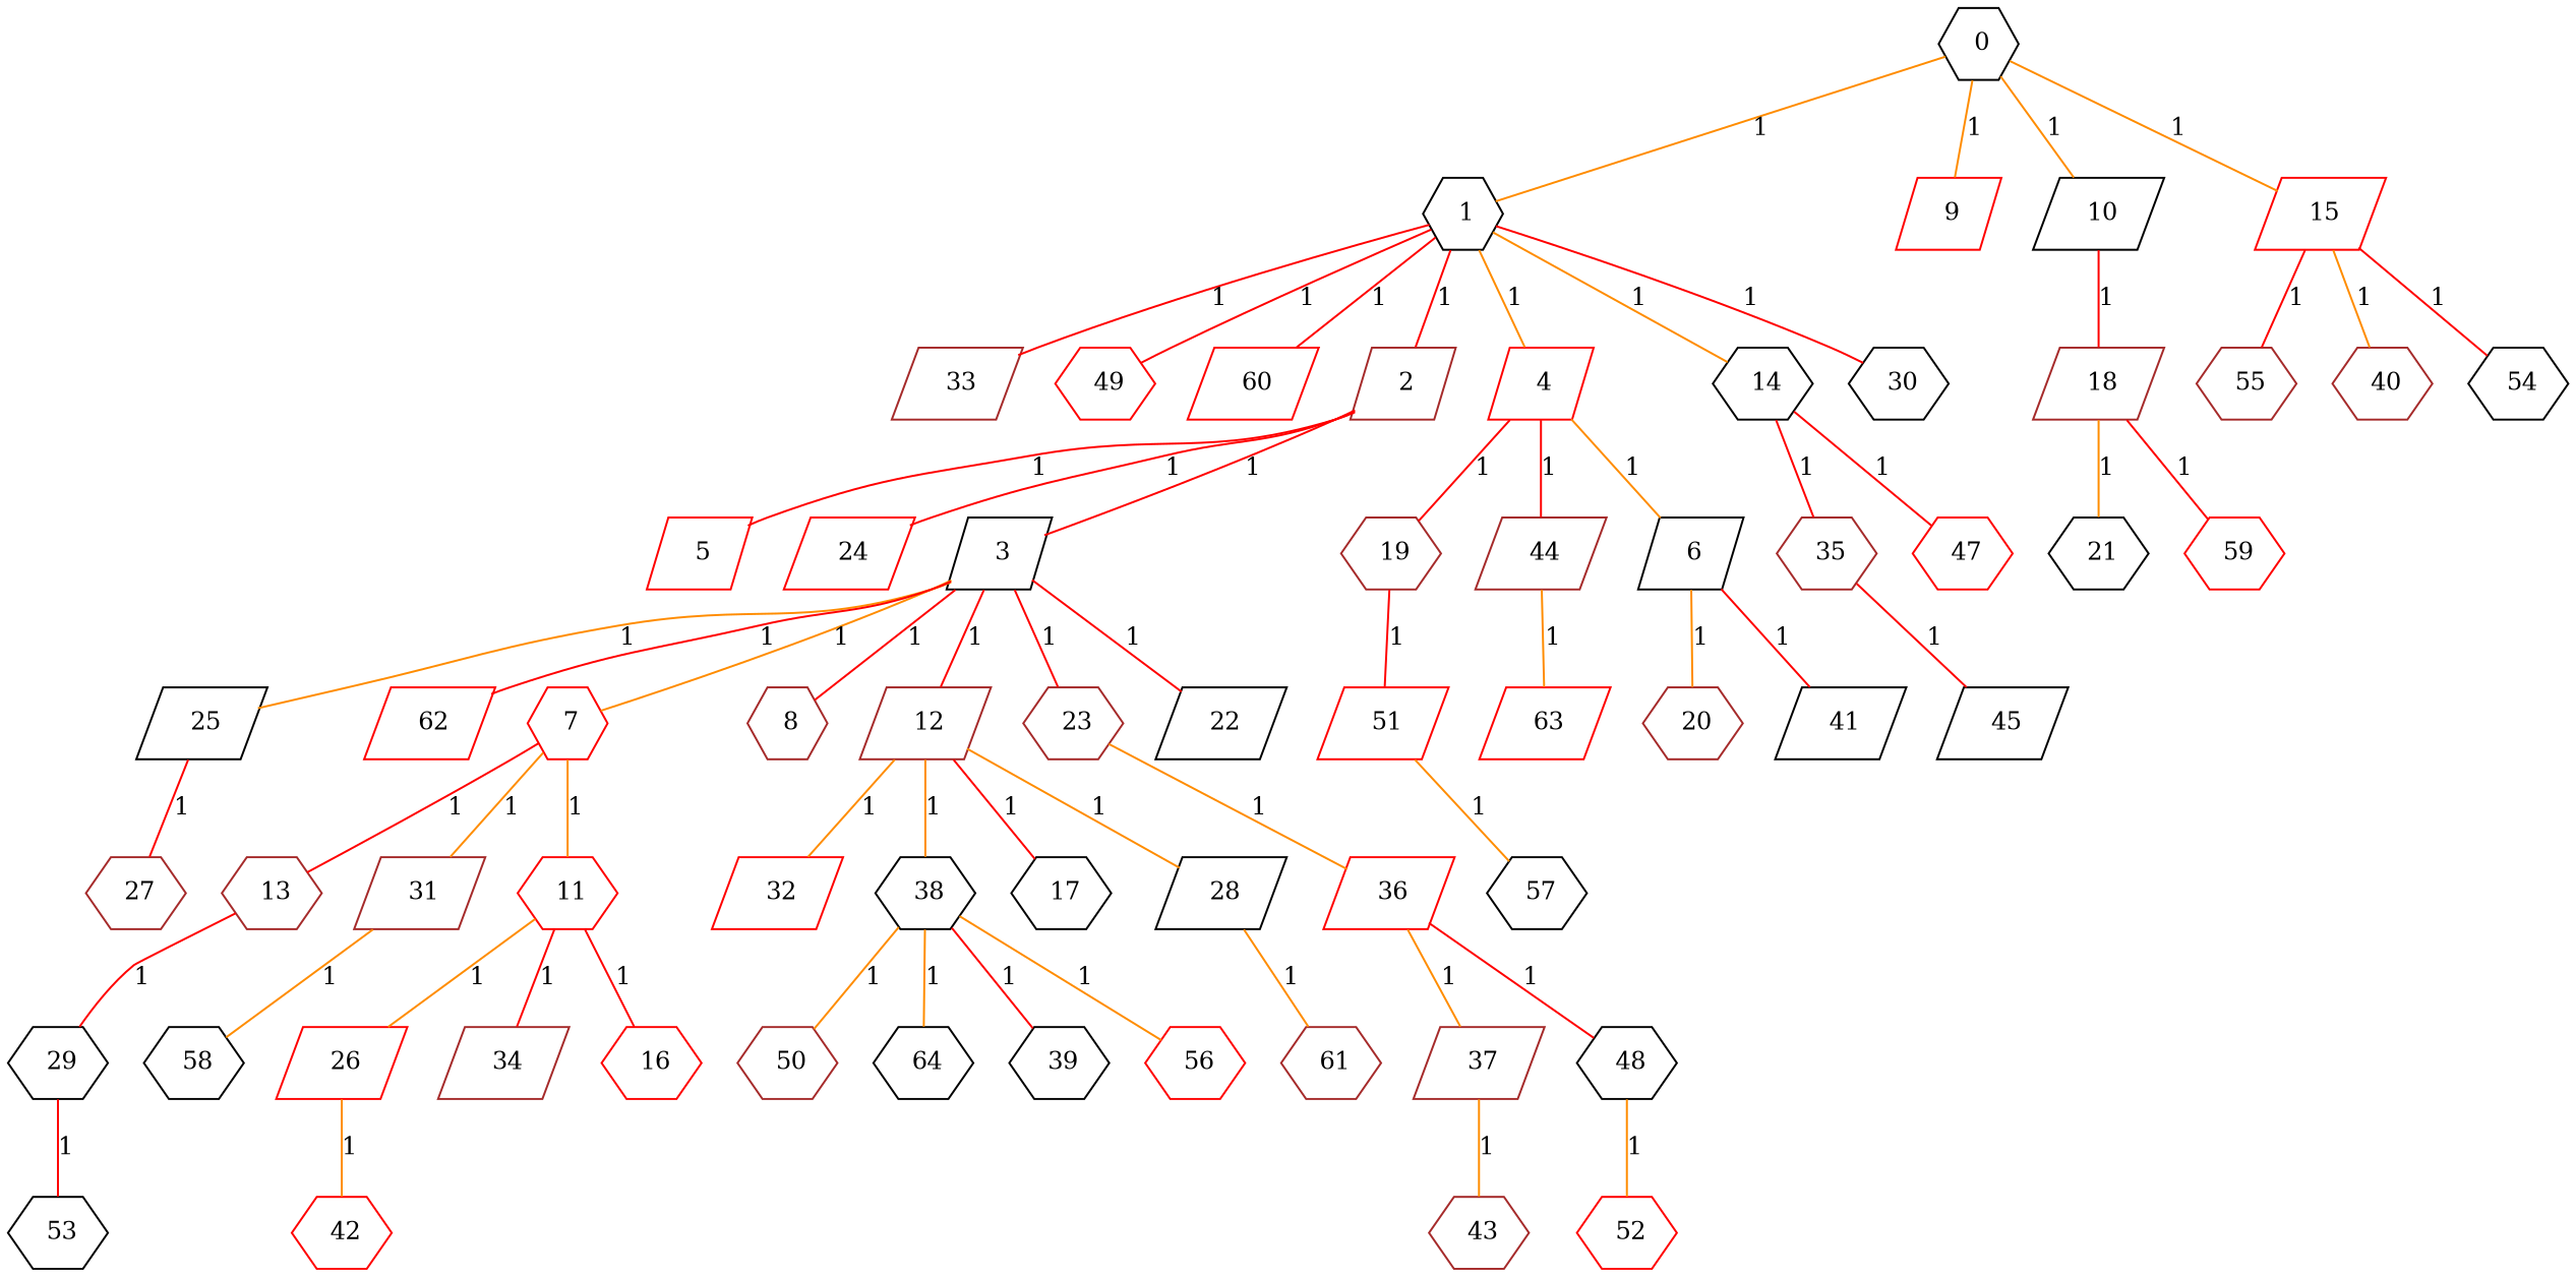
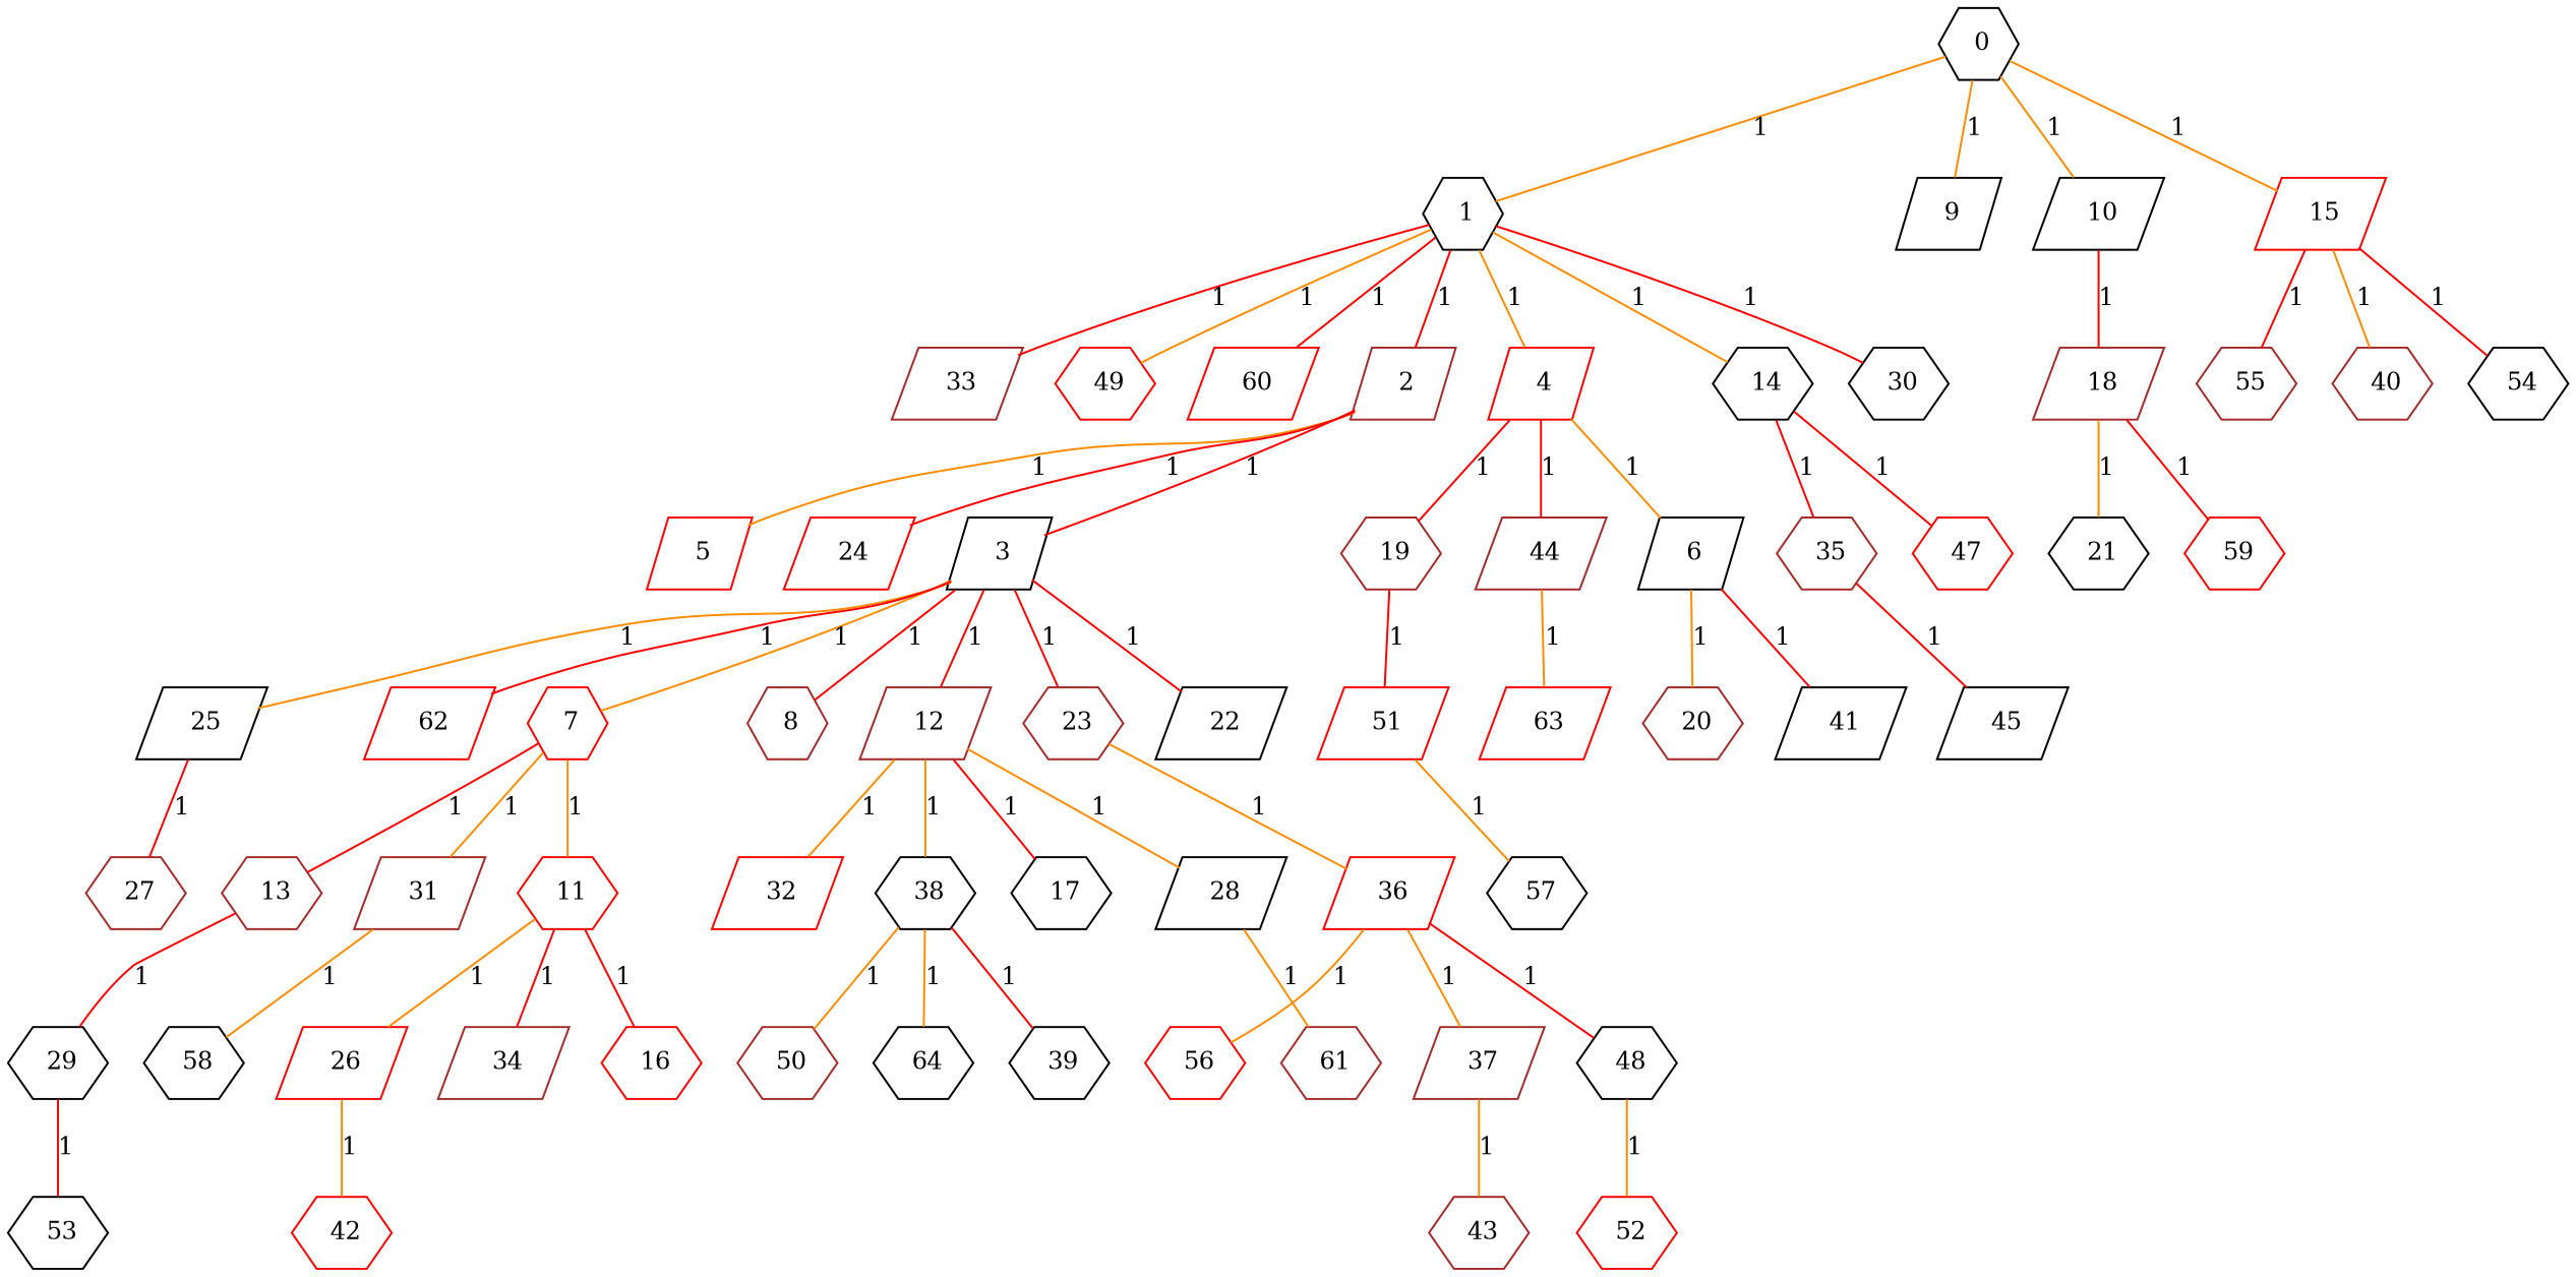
  graph {
    fixedsize="true;"
    node [color=black fontsize=12 hight=.12 shape=hexagon]
    edge [color=red fontsize=12]
    n1 [label=" 0" width=.12]
    n2 [label=" 1" width=.12]
-   n3 [color=red label=" 9" shape=parallelogram width=.12]
+   n3 [label=" 9" shape=parallelogram width=.12]
    n4 [label=" 10" shape=parallelogram width=.12]
    n5 [color=red label=" 15" shape=parallelogram width=.12]
    n6 [color=brown label=" 2" shape=parallelogram width=.12]
    n7 [color=red label=" 4" shape=parallelogram width=.12]
    n8 [label=" 14" width=.12]
    n9 [label=" 30" width=.12]
    n10 [color=brown label=" 33" shape=parallelogram width=.12]
    n11 [color=red label=" 49" width=.12]
    n12 [color=red label=" 60" shape=parallelogram width=.12]
    n13 [color=brown label=" 18" shape=parallelogram width=.12]
    n14 [color=brown label=" 40" width=.12]
    n15 [label=" 54" width=.12]
    n16 [color=brown label=" 55" width=.12]
    n17 [label=" 3" shape=parallelogram width=.12]
    n18 [color=red label=" 5" shape=parallelogram width=.12]
    n19 [color=red label=" 24" shape=parallelogram width=.12]
    n20 [label=" 6" shape=parallelogram width=.12]
    n21 [color=brown label=" 19" width=.12]
    n22 [color=brown label=" 44" shape=parallelogram width=.12]
    n23 [color=brown label=" 35" width=.12]
    n24 [color=red label=" 47" width=.12]
    n25 [color=red label=" 7" width=.12]
    n26 [color=brown label=" 8" width=.12]
    n27 [color=brown label=" 12" shape=parallelogram width=.12]
    n28 [label=" 22" shape=parallelogram width=.12]
    n29 [color=brown label=" 23" width=.12]
    n30 [label=" 25" shape=parallelogram width=.12]
    n31 [color=red label=" 62" shape=parallelogram width=.12]
    n32 [color=red label=" 11" width=.12]
    n33 [color=brown label=" 13" width=.12]
    n34 [color=brown label=" 31" shape=parallelogram width=.12]
    n35 [label=" 17" width=.12]
    n36 [label=" 28" shape=parallelogram width=.12]
    n37 [color=red label=" 32" shape=parallelogram width=.12]
    n38 [label=" 38" width=.12]
    n39 [color=red label=" 36" shape=parallelogram width=.12]
    n40 [color=brown label=" 27" width=.12]
    n41 [color=brown label=" 20" width=.12]
    n42 [label=" 41" shape=parallelogram width=.12]
    n43 [color=red label=" 51" shape=parallelogram width=.12]
    n44 [color=red label=" 63" shape=parallelogram width=.12]
    n45 [color=red label=" 16" width=.12]
    n46 [color=red label=" 26" shape=parallelogram width=.12]
    n47 [color=brown label=" 34" shape=parallelogram width=.12]
    n48 [label=" 29" width=.12]
    n49 [label=" 58" width=.12]
    n50 [label=" 21" width=.12]
    n51 [color=red label=" 59" width=.12]
    n52 [color=red label=" 42" width=.12]
    n53 [color=brown label=" 61" width=.12]
    n54 [label=" 39" width=.12]
    n55 [color=brown label=" 50" width=.12]
    n56 [color=red label=" 56" width=.12]
    n57 [label=" 64" width=.12]
    n58 [label=" 53" width=.12]
    n59 [label=" 45" shape=parallelogram width=.12]
    n60 [label=" 57" width=.12]
    n61 [color=brown label=" 37" shape=parallelogram width=.12]
    n62 [label=" 48" width=.12]
    n63 [color=brown label=" 43" width=.12]
    n64 [color=red label=" 52" width=.12]
    n1 -- n2 [color=darkorange label=1]
    n1 -- n3 [color=darkorange label=1]
    n1 -- n4 [color=darkorange label=1]
    n1 -- n5 [color=darkorange label=1]
    n2 -- n6 [label=1]
    n2 -- n7 [color=darkorange label=1]
    n2 -- n8 [color=darkorange label=1]
    n2 -- n9 [label=1]
    n2 -- n10 [label=1]
-   n2 -- n11 [label=1]
+   n2 -- n11 [color=darkorange label=1]
    n2 -- n12 [label=1]
    n4 -- n13 [label=1]
    n5 -- n14 [color=darkorange label=1]
    n5 -- n15 [label=1]
    n5 -- n16 [label=1]
    n6 -- n17 [label=1]
-   n6 -- n18 [label=1]
+   n6 -- n18 [color=darkorange label=1]
    n6 -- n19 [label=1]
    n7 -- n20 [color=darkorange label=1]
    n7 -- n21 [label=1]
    n7 -- n22 [label=1]
    n8 -- n23 [label=1]
    n8 -- n24 [label=1]
    n13 -- n50 [color=darkorange label=1]
    n13 -- n51 [label=1]
    n17 -- n25 [color=darkorange label=1]
    n17 -- n26 [label=1]
    n17 -- n27 [label=1]
    n17 -- n28 [label=1]
    n17 -- n29 [label=1]
    n17 -- n30 [color=darkorange label=1]
    n17 -- n31 [label=1]
    n20 -- n41 [color=darkorange label=1]
    n20 -- n42 [label=1]
    n21 -- n43 [label=1]
    n22 -- n44 [color=darkorange label=1]
    n23 -- n59 [label=1]
    n25 -- n32 [color=darkorange label=1]
    n25 -- n33 [label=1]
    n25 -- n34 [color=darkorange label=1]
    n27 -- n35 [label=1]
    n27 -- n36 [color=darkorange label=1]
    n27 -- n37 [color=darkorange label=1]
    n27 -- n38 [color=darkorange label=1]
    n29 -- n39 [color=darkorange label=1]
    n30 -- n40 [label=1]
    n32 -- n45 [label=1]
    n32 -- n46 [color=darkorange label=1]
    n32 -- n47 [label=1]
    n33 -- n48 [label=1]
    n34 -- n49 [color=darkorange label=1]
    n36 -- n53 [color=darkorange label=1]
    n38 -- n54 [label=1]
    n38 -- n55 [color=darkorange label=1]
-   n38 -- n56 [color=darkorange label=1]
+   n39 -- n56 [color=darkorange label=1]
    n38 -- n57 [color=darkorange label=1]
    n39 -- n61 [color=darkorange label=1]
    n39 -- n62 [label=1]
    n43 -- n60 [color=darkorange label=1]
    n46 -- n52 [color=darkorange label=1]
    n48 -- n58 [label=1]
    n61 -- n63 [color=darkorange label=1]
    n62 -- n64 [color=darkorange label=1]
  }
